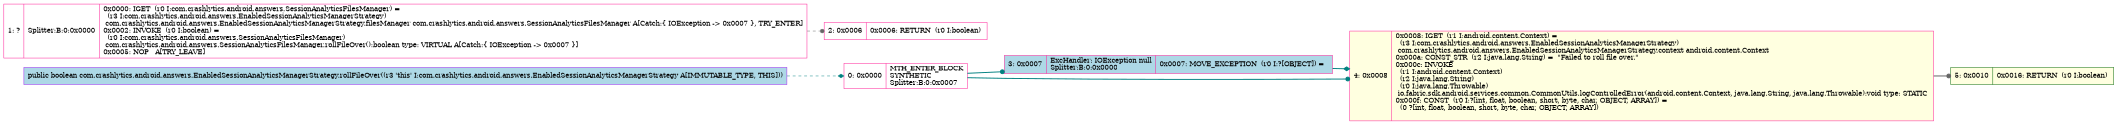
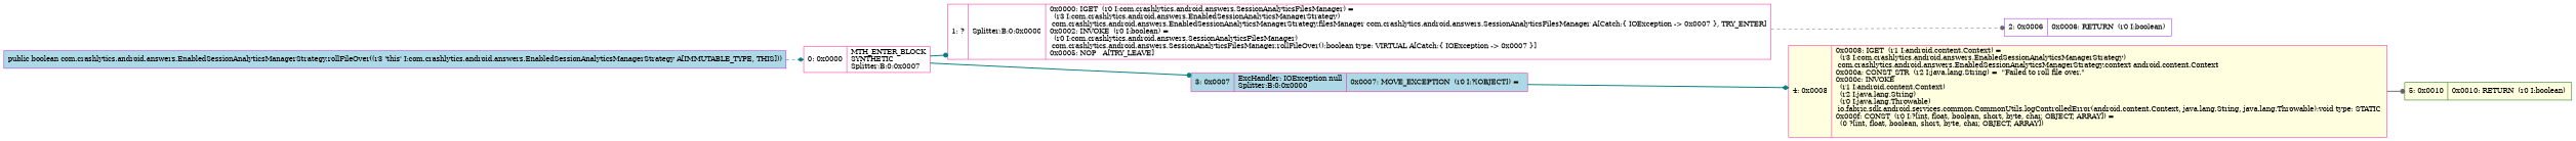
  digraph {
    rankdir=LR
    node [color=deeppink fillcolor=white shape=record style=filled]
    edge [arrowhead=dot color=teal style=bold]
    n1 [label="{0\:\ 0x0000|MTH_ENTER_BLOCK\lSYNTHETIC\lSplitter:B:0:0x0007\l}"]
    n2 [label="{1\:\ ?|Splitter:B:0:0x0000\l|0x0000: IGET  (r0 I:com.crashlytics.android.answers.SessionAnalyticsFilesManager) = \l  (r3 I:com.crashlytics.android.answers.EnabledSessionAnalyticsManagerStrategy)\l com.crashlytics.android.answers.EnabledSessionAnalyticsManagerStrategy.filesManager com.crashlytics.android.answers.SessionAnalyticsFilesManager A[Catch:\{ IOException \-\> 0x0007 \}, TRY_ENTER]\l0x0002: INVOKE  (r0 I:boolean) = \l  (r0 I:com.crashlytics.android.answers.SessionAnalyticsFilesManager)\l com.crashlytics.android.answers.SessionAnalyticsFilesManager.rollFileOver():boolean type: VIRTUAL A[Catch:\{ IOException \-\> 0x0007 \}]\l0x0005: NOP   A[TRY_LEAVE]\l}"]
    n3 [fillcolor=lightblue label="{3\:\ 0x0007|ExcHandler: IOException null\lSplitter:B:0:0x0000\l|0x0007: MOVE_EXCEPTION  (r0 I:?[OBJECT]) =  \l}"]
-   n4 [label="{2\:\ 0x0006|0x0006: RETURN  (r0 I:boolean) \l}"]
+   n4 [color=purple label="{2\:\ 0x0006|0x0006: RETURN  (r0 I:boolean) \l}"]
    n5 [fillcolor=lightyellow label="{4\:\ 0x0008|0x0008: IGET  (r1 I:android.content.Context) = \l  (r3 I:com.crashlytics.android.answers.EnabledSessionAnalyticsManagerStrategy)\l com.crashlytics.android.answers.EnabledSessionAnalyticsManagerStrategy.context android.content.Context \l0x000a: CONST_STR  (r2 I:java.lang.String) =  \"Failed to roll file over.\" \l0x000c: INVOKE  \l  (r1 I:android.content.Context)\l  (r2 I:java.lang.String)\l  (r0 I:java.lang.Throwable)\l io.fabric.sdk.android.services.common.CommonUtils.logControlledError(android.content.Context, java.lang.String, java.lang.Throwable):void type: STATIC \l0x000f: CONST  (r0 I:?[int, float, boolean, short, byte, char, OBJECT, ARRAY]) = \l  (0 ?[int, float, boolean, short, byte, char, OBJECT, ARRAY])\l \l}"]
-   n6 [color=darkgreen fillcolor=lightyellow label="{5\:\ 0x0010|0x0016: RETURN  (r0 I:boolean) \l}"]
+   n6 [color=darkgreen fillcolor=lightyellow label="{5\:\ 0x0010|0x0010: RETURN  (r0 I:boolean) \l}"]
    n7 [color=purple fillcolor=lightblue label="{public boolean com.crashlytics.android.answers.EnabledSessionAnalyticsManagerStrategy.rollFileOver((r3 'this' I:com.crashlytics.android.answers.EnabledSessionAnalyticsManagerStrategy A[IMMUTABLE_TYPE, THIS])) }"]
-   n1 -> n5
+   n1 -> n2
    n1 -> n3
    n2 -> n4 [color=gray40 style=dashed]
    n3 -> n5 [arrowhead=diamond]
    n5 -> n6 [color=gray40]
    n7 -> n1 [arrowhead=diamond style=dashed]
  }
